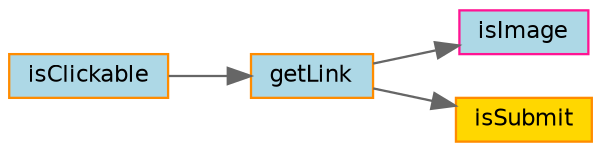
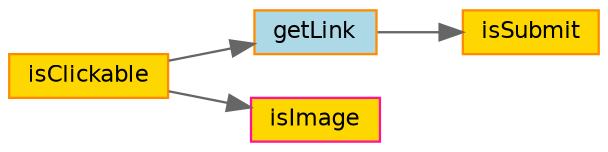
  digraph {
    rankdir=LR
    node [color=darkorange fillcolor=gold fontname=Helvetica fontsize=10 shape=record style=filled]
    edge [color=gray40 fontname=Helvetica fontsize=10 labelfontname=Helvetica labelfontsize=10 style=solid]
-   n1 [fillcolor=lightblue fontcolor=black height=0.2 label=isClickable width=0.4]
+   n1 [fontcolor=black height=0.2 label=isClickable width=0.4]
    n2 [fillcolor=lightblue height=0.2 label=getLink width=0.4]
-   n3 [color=deeppink fillcolor=lightblue height=0.2 label=isImage width=0.4]
+   n3 [color=deeppink height=0.2 label=isImage width=0.4]
    n4 [height=0.2 label=isSubmit width=0.4]
    n1 -> n2
-   n2 -> n3
+   n1 -> n3
    n2 -> n4
  }
